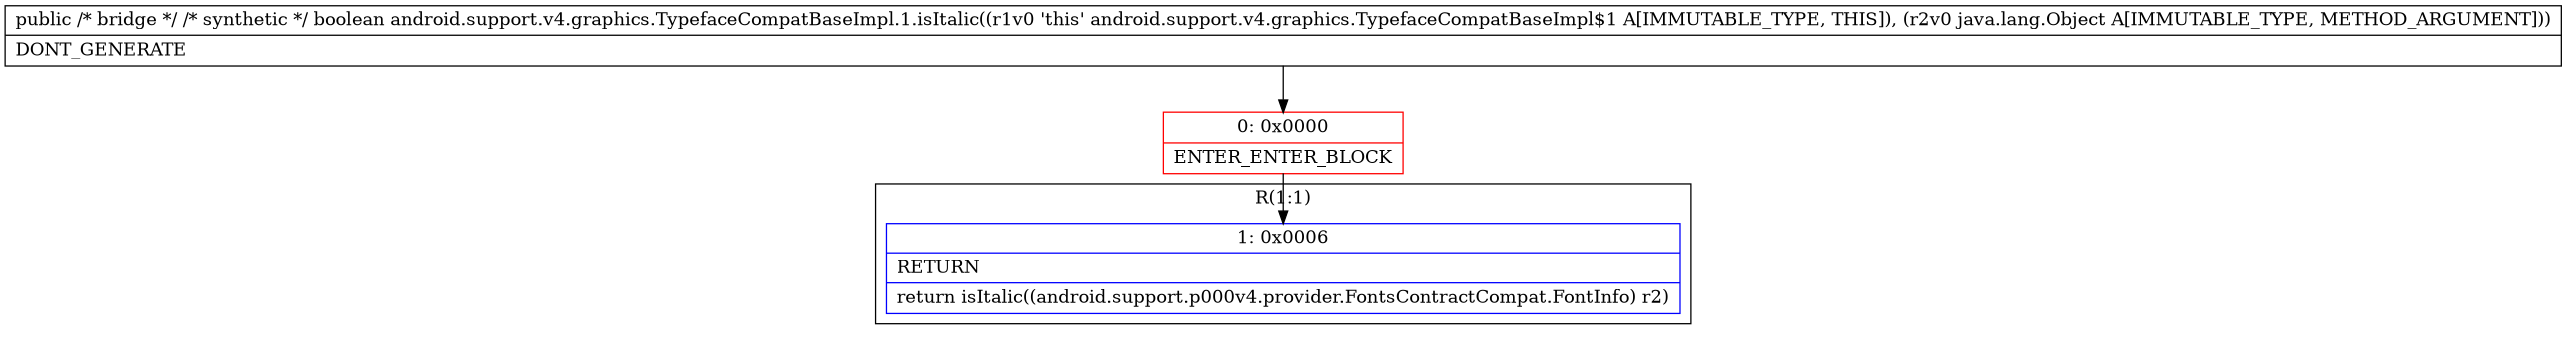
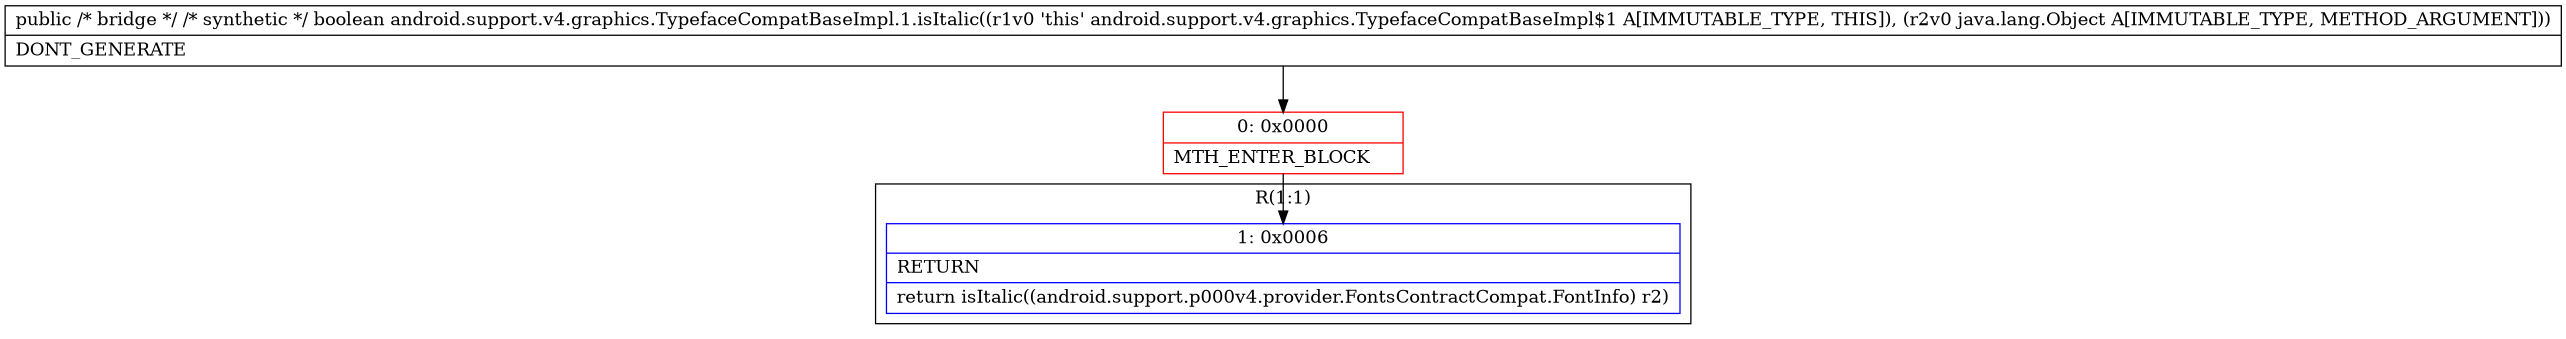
  digraph {
    node [shape=record]
    n1 [color=blue label="{1\:\ 0x0006|RETURN\l|return isItalic((android.support.p000v4.provider.FontsContractCompat.FontInfo) r2)\l}"]
-   n2 [color=red label="{0\:\ 0x0000|ENTER_ENTER_BLOCK\l}"]
+   n2 [color=red label="{0\:\ 0x0000|MTH_ENTER_BLOCK\l}"]
    n3 [label="{public \/* bridge *\/ \/* synthetic *\/ boolean android.support.v4.graphics.TypefaceCompatBaseImpl.1.isItalic((r1v0 'this' android.support.v4.graphics.TypefaceCompatBaseImpl$1 A[IMMUTABLE_TYPE, THIS]), (r2v0 java.lang.Object A[IMMUTABLE_TYPE, METHOD_ARGUMENT]))  | DONT_GENERATE\l}"]
    subgraph cluster_1 {
      label="R(1:1)"
      n1
    }
    n2 -> n1
    n3 -> n2
  }
